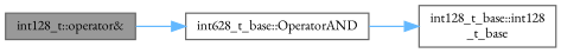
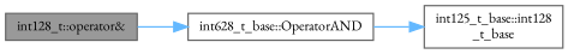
  digraph {
    fontname="EB Garamond"
    rankdir=LR
    node [color=grey40 fillcolor=white fontname="EB Garamond" fontsize=10 shape=box style=filled]
    edge [color=steelblue1 fontname="EB Garamond" fontsize=10 labelfontname=Helvetica labelfontsize=10 style=solid]
    n1 [color=gray40 fillcolor=grey60 fontcolor=black height=0.2 label="int128_t::operator&" width=0.4]
    n2 [height=0.2 label="int628_t_base::OperatorAND" width=0.4]
-   n3 [height=0.2 label="int128_t_base::int128\l_t_base" width=0.4]
+   n3 [height=0.2 label="int125_t_base::int128\l_t_base" width=0.4]
    n1 -> n2
    n2 -> n3
  }
